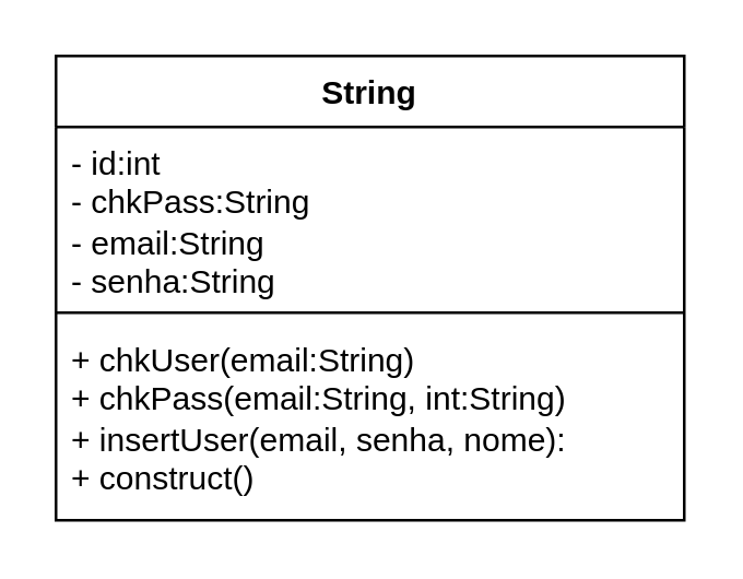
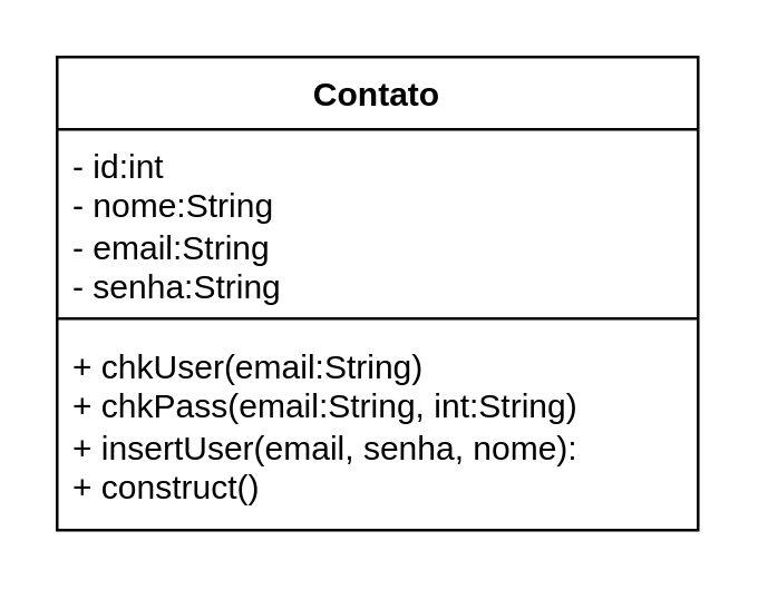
  <mxCell id="0" />
  <mxCell id="1" parent="0" />
- <mxCell id="2" value="String" style="swimlane;fontStyle=1;align=center;verticalAlign=top;childLayout=stackLayout;horizontal=1;startSize=26;horizontalStack=0;resizeParent=1;resizeParentMax=0;resizeLast=0;collapsible=1;marginBottom=0;whiteSpace=wrap;html=1;" vertex="1" parent="1"><mxGeometry x="20" y="20" width="230" height="170" as="geometry" /></mxCell>
- <mxCell id="3" value="- id:int&lt;div&gt;- chkPass:String&lt;/div&gt;&lt;div&gt;- email:String&lt;/div&gt;&lt;div&gt;- senha:String&lt;/div&gt;" style="text;strokeColor=none;fillColor=none;align=left;verticalAlign=top;spacingLeft=4;spacingRight=4;overflow=hidden;rotatable=0;points=[[0,0.5],[1,0.5]];portConstraint=eastwest;whiteSpace=wrap;html=1;" vertex="1" parent="2"><mxGeometry y="26" width="230" height="64" as="geometry" /></mxCell>
+ <mxCell id="2" value="Contato" style="swimlane;fontStyle=1;align=center;verticalAlign=top;childLayout=stackLayout;horizontal=1;startSize=26;horizontalStack=0;resizeParent=1;resizeParentMax=0;resizeLast=0;collapsible=1;marginBottom=0;whiteSpace=wrap;html=1;" vertex="1" parent="1"><mxGeometry x="20" y="20" width="230" height="170" as="geometry" /></mxCell>
+ <mxCell id="3" value="- id:int&lt;div&gt;- nome:String&lt;/div&gt;&lt;div&gt;- email:String&lt;/div&gt;&lt;div&gt;- senha:String&lt;/div&gt;" style="text;strokeColor=none;fillColor=none;align=left;verticalAlign=top;spacingLeft=4;spacingRight=4;overflow=hidden;rotatable=0;points=[[0,0.5],[1,0.5]];portConstraint=eastwest;whiteSpace=wrap;html=1;" vertex="1" parent="2"><mxGeometry y="26" width="230" height="64" as="geometry" /></mxCell>
  <mxCell id="4" value="" style="line;strokeWidth=1;fillColor=none;align=left;verticalAlign=middle;spacingTop=-1;spacingLeft=3;spacingRight=3;rotatable=0;labelPosition=right;points=[];portConstraint=eastwest;strokeColor=inherit;" vertex="1" parent="2"><mxGeometry y="90" width="230" height="8" as="geometry" /></mxCell>
  <mxCell id="5" value="+ chkUser(email:String)&lt;div&gt;+ chkPass(email:String, int:String)&lt;/div&gt;&lt;div&gt;+ insertUser(email, senha, nome):&lt;/div&gt;&lt;div&gt;+ construct()&lt;/div&gt;" style="text;align=left;verticalAlign=top;spacingLeft=4;spacingRight=4;overflow=hidden;rotatable=0;points=[[0,0.5],[1,0.5]];portConstraint=eastwest;whiteSpace=wrap;html=1;" vertex="1" parent="2"><mxGeometry y="98" width="230" height="72" as="geometry" /></mxCell>
